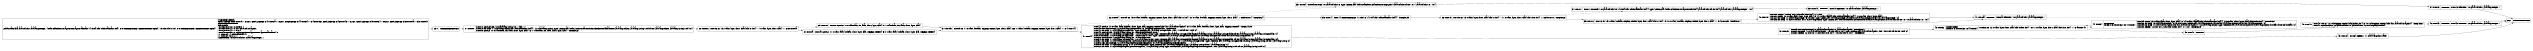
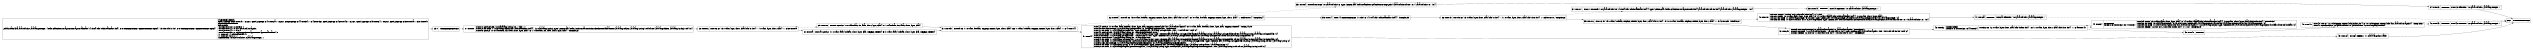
  digraph {
    rankdir=LR
    node [shape=record]
    n1 [label="{25\:\ ?|MTH_ENTER_BLOCK\l}"]
    n2 [label="{27\:\ 0x0000|0x0000: CONST_STR  (r0 I:java.lang.String) =  \"\<this\>\" \l0x0002: INVOKE  (r4 I:java.lang.Object A[D('$this$takeLast' int[])]), (r0 I:java.lang.String) type: STATIC call: kotlin.jvm.internal.Intrinsics.checkNotNullParameter(java.lang.Object, java.lang.String):void A[MD:(java.lang.Object, java.lang.String):void (m)]\l0x0005: CONST  (r0 I:??[boolean, int, float, short, byte, char]) = (1 ??[boolean, int, float, short, byte, char])  (LINE:5023)\l}"]
    n3 [label="{28\:\ 0x0006|0x0006: IF  (r5 I:??[int, byte, short, char] A[D('n' int)]) \< (0 ??[int, byte, short, char])  \-\> B:30:0x000a \l}"]
    n4 [label="{29\:\ 0x0008|0x0008: CONST  (r1 I:??[boolean, int, float, short, byte, char]) = (1 ??[boolean, int, float, short, byte, char]) \l}"]
    n5 [label="{30\:\ 0x000a|0x000a: CONST  (r1 I:??[int, float, boolean, short, byte, char, OBJECT, ARRAY]) = (0 ??[int, float, boolean, short, byte, char, OBJECT, ARRAY]) \l}"]
    n6 [label="{31\:\ 0x000b|0x000b: IF  (r1 I:??[int, boolean, OBJECT, ARRAY, byte, short, char]) == (0 ??[int, boolean, OBJECT, ARRAY, byte, short, char])  \-\> B:47:0x0044 \l}"]
    n7 [label="{32\:\ 0x000d|0x000d: IF  (r5 I:??[int, boolean, OBJECT, ARRAY, byte, short, char] A[D('n' int)]) != (0 ??[int, boolean, OBJECT, ARRAY, byte, short, char])  \-\> B:35:0x0014  (LINE:5024)\l}"]
    n8 [label="{47\:\ 0x0044|0x0044: CONST  (r0 I:??[int, float, boolean, short, byte, char, OBJECT, ARRAY] A[D('list' java.util.ArrayList)]) = (0 ??[int, float, boolean, short, byte, char, OBJECT, ARRAY])  (LINE:24725)\l0x0045: NEW_INSTANCE  (r1 I:java.lang.StringBuilder) =  java.lang.StringBuilder  (LINE:5023)\l0x0047: INVOKE  (r1 I:java.lang.StringBuilder) type: DIRECT call: java.lang.StringBuilder.\<init\>():void A[MD:():void (c)]\l0x004a: CONST_STR  (r2 I:java.lang.String) =  \"Requested element count \" \l0x004c: INVOKE  (r1 I:java.lang.StringBuilder), (r2 I:java.lang.String) type: VIRTUAL call: java.lang.StringBuilder.append(java.lang.String):java.lang.StringBuilder A[MD:(java.lang.String):java.lang.StringBuilder (c)]\l0x004f: INVOKE  (r1 I:java.lang.StringBuilder), (r5 I:int A[D('n' int)]) type: VIRTUAL call: java.lang.StringBuilder.append(int):java.lang.StringBuilder A[MD:(int):java.lang.StringBuilder (c)]\l0x0052: CONST_STR  (r2 I:java.lang.String) =  \" is less than zero.\" \l0x0054: INVOKE  (r1 I:java.lang.StringBuilder), (r2 I:java.lang.String) type: VIRTUAL call: java.lang.StringBuilder.append(java.lang.String):java.lang.StringBuilder A[MD:(java.lang.String):java.lang.StringBuilder (c)]\l0x0057: INVOKE  (r0 I:java.lang.String A[D('$i$a$\-require\-ArraysKt___ArraysKt$takeLast$4' int)]) = (r1 I:java.lang.StringBuilder) type: VIRTUAL call: java.lang.StringBuilder.toString():java.lang.String A[MD:():java.lang.String (c)]\l0x005b: NEW_INSTANCE  (r1 I:java.lang.IllegalArgumentException) =  java.lang.IllegalArgumentException \l0x005d: INVOKE  (r0 I:java.lang.String) = (r0 I:java.lang.Object) type: VIRTUAL call: java.lang.Object.toString():java.lang.String A[MD:():java.lang.String (c)]\l0x0061: INVOKE  (r1 I:java.lang.IllegalArgumentException), (r0 I:java.lang.String) type: DIRECT call: java.lang.IllegalArgumentException.\<init\>(java.lang.String):void A[MD:(java.lang.String):void (c)]\l}"]
    n9 [label="{33\:\ 0x000f|0x000f: INVOKE  (r0 I:java.util.List) =  type: STATIC call: kotlin.collections.CollectionsKt.emptyList():java.util.List A[MD:\<T\>:():java.util.List\<T\> (m)]\l}"]
    n10 [label="{35\:\ 0x0014|0x0014: ARRAY_LENGTH  (r1 I:int) = (r4 I:??[] A[D('$this$takeLast' int[])])  (LINE:5025)\l}"]
    n11 [label="{48\:\ 0x0064|0x0064: THROW  (r1 I:java.lang.Throwable) \l}"]
    n12 [label="{34\:\ 0x0013|RETURN\l|0x0013: RETURN  (r0 I:java.util.List\<java.lang.Integer\>) \l}"]
    n13 [label="{36\:\ 0x0015|0x0015: IF  (r5 I:??[int, byte, short, char] A[D('n' int)]) \< (r1 I:??[int, byte, short, char] A[D('size' int)])  \-\> B:39:0x001c  (LINE:5026)\l}"]
    n14 [label="{26\:\ ?|MTH_EXIT_BLOCK\l}"]
    n15 [label="{37\:\ 0x0017|0x0017: INVOKE  (r0 I:java.util.List) = (r4 I:int[] A[D('$this$takeLast' int[])]) type: STATIC call: kotlin.collections.ArraysKt.toList(int[]):java.util.List A[MD:(int[]):java.util.List\<java.lang.Integer\> (m)]\l}"]
    n16 [label="{39\:\ 0x001c|0x001c: IF  (r5 I:??[int, boolean, OBJECT, ARRAY, byte, short, char] A[D('n' int)]) != (r0 I:??[int, boolean, OBJECT, ARRAY, byte, short, char])  \-\> B:42:0x002b  (LINE:5027)\l}"]
    n17 [label="{38\:\ 0x001b|RETURN\l|0x001b: RETURN  (r0 I:java.util.List\<java.lang.Integer\>) \l}"]
    n18 [label="{40\:\ 0x001e|0x001e: ARITH  (r0 I:int) = (r1 I:int A[D('size' int)]) + (\-1 int) \l0x0020: AGET  (r0 I:??[int, float, short, byte, char]) = (r4 I:??[int, float][] A[D('$this$takeLast' int[])]), (r0 I:??[int, short, byte, char]) \l0x0022: INVOKE  (r0 I:java.lang.Integer) = (r0 I:int) type: STATIC call: java.lang.Integer.valueOf(int):java.lang.Integer A[MD:(int):java.lang.Integer (c)]\l0x0026: INVOKE  (r0 I:java.util.List) = (r0 I:java.lang.Object) type: STATIC call: kotlin.collections.CollectionsKt.listOf(java.lang.Object):java.util.List A[MD:\<T\>:(T):java.util.List\<T\> (m)]\l}"]
    n19 [label="{42\:\ 0x002b|0x002b: NEW_INSTANCE  (r0 I:java.util.ArrayList) =  java.util.ArrayList  (LINE:5028)\l0x002d: INVOKE  (r0 I:java.util.ArrayList), (r5 I:int A[D('n' int)]) type: DIRECT call: java.util.ArrayList.\<init\>(int):void A[MD:(int):void (c)]\l0x0030: ARITH  (r2 I:int) = (r1 I:int A[D('size' int)]) \- (r5 I:int A[D('n' int)])  (LINE:5029)\l}"]
    n20 [label="{41\:\ 0x002a|RETURN\l|0x002a: RETURN  (r0 I:java.util.List\<java.lang.Integer\>) \l}"]
    n21 [label="{43\:\ 0x0032|LOOP_START\lLOOP:0: B:43:0x0032\-\>B:44:0x0034\l|0x0032: IF  (r2 I:??[int, byte, short, char] A[D('index' int)]) \>= (r1 I:??[int, byte, short, char] A[D('size' int)])  \-\> B:49:0x0040 \l}"]
    n22 [label="{44\:\ 0x0034|LOOP_END\lLOOP:0: B:43:0x0032\-\>B:44:0x0034\l|0x0034: AGET  (r3 I:??[int, float, short, byte, char]) = (r4 I:??[int, float][] A[D('$this$takeLast' int[])]), (r2 I:??[int, short, byte, char] A[D('index' int)])  (LINE:5030)\l0x0036: INVOKE  (r3 I:java.lang.Integer) = (r3 I:int) type: STATIC call: java.lang.Integer.valueOf(int):java.lang.Integer A[MD:(int):java.lang.Integer (c)]\l0x003a: INVOKE  (r0 I:java.util.ArrayList A[D('list' java.util.ArrayList)]), (r3 I:java.lang.Object) type: VIRTUAL call: java.util.ArrayList.add(java.lang.Object):boolean A[MD:(E):boolean (c)]\l0x003d: ARITH  (r2 I:int) = (r2 I:int A[D('index' int)]) + (1 int)  (LINE:5029)\l}"]
    n23 [label="{49\:\ 0x0040|RETURN\l}"]
    n24 [label="{45\:\ 0x0040|0x0040: MOVE  (r2 I:??[OBJECT, ARRAY] A[D('index' int)]) = (r0 I:??[OBJECT, ARRAY] A[D('list' java.util.ArrayList)])  (LINE:5031)\l0x0041: CHECK_CAST (r2 I:java.util.List) = (java.util.List) (r2 I:??[OBJECT, ARRAY]) \l}"]
    n25 [label="{46\:\ 0x0043|RETURN\l|0x0043: RETURN  (r2 I:java.util.List\<java.lang.Integer\>) \l}"]
    n26 [label="{public static final java.util.List\<java.lang.Integer\> kotlin.collections.ArraysKt___ArraysKt.takeLast((r4 I:int[] A[D('$this$takeLast' int[]), IMMUTABLE_TYPE, METHOD_ARGUMENT]), (r5 I:int A[D('n' int), IMMUTABLE_TYPE, METHOD_ARGUMENT]))  | USE_LINES_HINTS\lCROSS_EDGE: B:38:0x001b \-\> B:26:?, CROSS_EDGE: B:41:0x002a \-\> B:26:?, BACK_EDGE: B:44:0x0034 \-\> B:43:0x0032, CROSS_EDGE: B:46:0x0043 \-\> B:26:?, CROSS_EDGE: B:48:0x0064 \-\> B:26:?, CROSS_EDGE: B:30:0x000a \-\> B:31:0x000b\lINLINE_NOT_NEEDED\lDebug Info:\l  0x0032\-0x0040: r2 'index' I\l  0x0030\-0x0044: r0 'list' Ljava\/util\/ArrayList;\l  0x0015\-0x0044: r1 'size' I\l  0x0045\-0x005b: r0 '$i$a$\-require\-ArraysKt___ArraysKt$takeLast$4' I\l  \-1 \-0x0064: r4 '$this$takeLast' [I\l  \-1 \-0x0064: r5 'n' I\lSIGNATURE: ([II)Ljava\/util\/List\<Ljava\/lang\/Integer;\>;\l}"]
    n1 -> n2
    n2 -> n3
    n3 -> n4 [style=dashed]
    n3 -> n5
    n4 -> n6
    n5 -> n6
    n6 -> n7 [style=dashed]
    n6 -> n8
    n7 -> n9 [style=dashed]
    n7 -> n10
    n8 -> n11
    n9 -> n12
    n10 -> n13
    n11 -> n14
    n12 -> n14
    n13 -> n15 [style=dashed]
    n13 -> n16
    n15 -> n17
    n16 -> n18 [style=dashed]
-   n16 -> n20
+   n16 -> n19
    n18 -> n20
    n19 -> n21
    n20 -> n14 [style=dashed]
    n21 -> n22 [style=dashed]
    n21 -> n23
    n22 -> n21
    n23 -> n24
    n24 -> n25 [style=dashed]
    n25 -> n14
    n26 -> n1
  }
